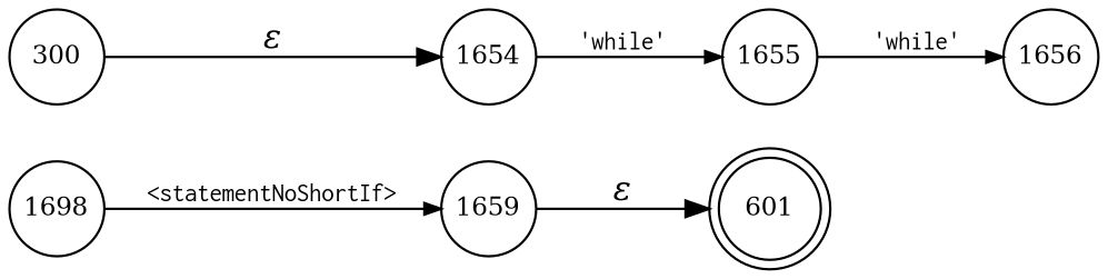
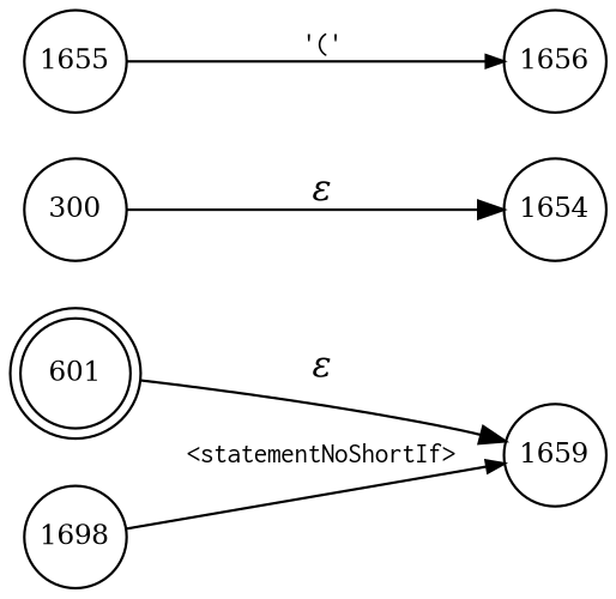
  digraph {
    rankdir=LR
    node [fixedsize=true fontsize=11 shape=circle peripheries=1]
    edge [arrowhead=normal arrowsize=.7 fontname=Courier fontsize=11]
    n1 [label=601 shape=doublecircle width=.6 peripheries=""]
    n2 [label=1654 width=.55]
    n3 [label=1655 width=.55]
    n4 [label=1656 width=.55]
    n5 [label=1698 width=.55]
    n6 [label=1659 width=.55]
    n7 [label=300 width=.55]
-   n2 -> n3 [label="'while'"]
-   n3 -> n4 [label="'while'"]
+   n3 -> n4 [label="'('"]
    n5 -> n6 [label="<statementNoShortIf>"]
-   n6 -> n1 [fontname="Times-Italic" label="&epsilon;" arrowhead="" arrowsize="" fontsize=""]
+   n1 -> n6 [fontname="Times-Italic" label="&epsilon;" arrowhead="" arrowsize="" fontsize=""]
    n7 -> n2 [fontname="Times-Italic" label="&epsilon;" arrowhead="" arrowsize="" fontsize=""]
  }
